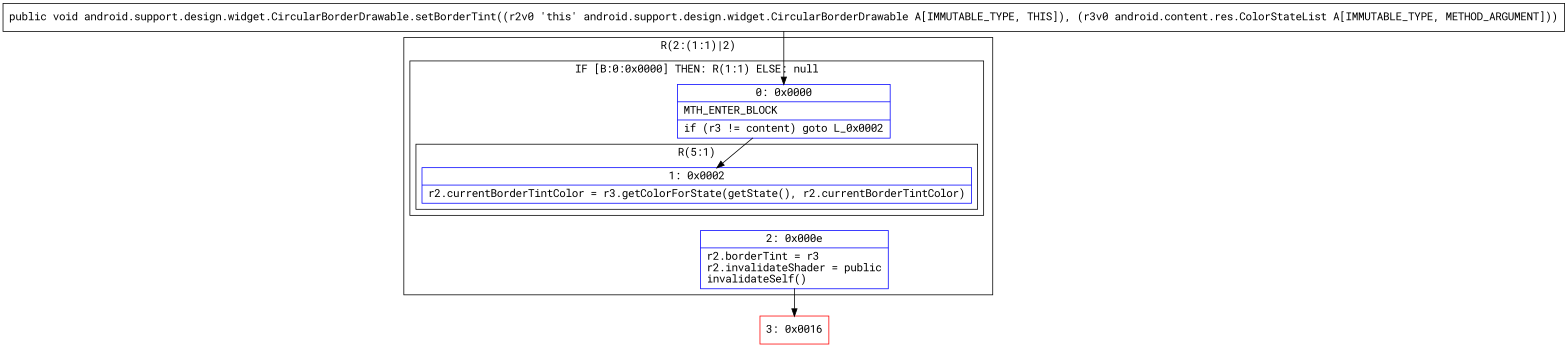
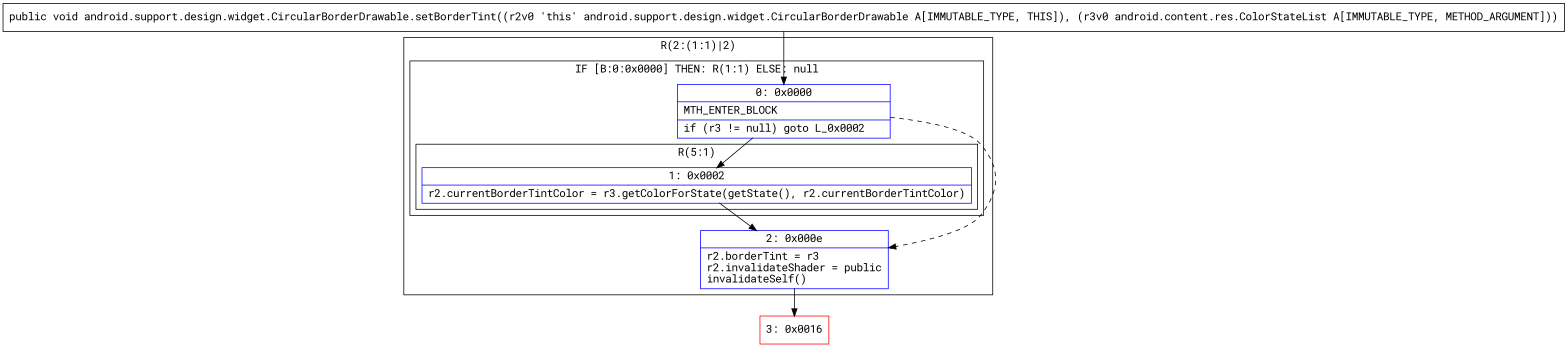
  digraph {
    fontname="Roboto Mono"
    node [color=blue fontname="Roboto Mono" shape=record]
    edge [fontname="Roboto Mono"]
    n1 [label="{1\:\ 0x0002|r2.currentBorderTintColor = r3.getColorForState(getState(), r2.currentBorderTintColor)\l}"]
-   n2 [label="{0\:\ 0x0000|MTH_ENTER_BLOCK\l|if (r3 != content) goto L_0x0002\l}"]
+   n2 [label="{0\:\ 0x0000|MTH_ENTER_BLOCK\l|if (r3 != null) goto L_0x0002\l}"]
    n3 [label="{2\:\ 0x000e|r2.borderTint = r3\lr2.invalidateShader = public\linvalidateSelf()\l}"]
    n4 [color=red label="{3\:\ 0x0016}"]
    n5 [label="{public void android.support.design.widget.CircularBorderDrawable.setBorderTint((r2v0 'this' android.support.design.widget.CircularBorderDrawable A[IMMUTABLE_TYPE, THIS]), (r3v0 android.content.res.ColorStateList A[IMMUTABLE_TYPE, METHOD_ARGUMENT])) }" color=""]
    subgraph cluster_1 {
      label="R(2:(1:1)|2)"
      n3
      subgraph cluster_2 {
        label="IF [B:0:0x0000] THEN: R(1:1) ELSE: null"
        n2
        subgraph cluster_3 {
          label="R(5:1)"
          n1
        }
      }
    }
+   n1 -> n3
    n2 -> n1
+   n2 -> n3 [style=dashed]
    n3 -> n4
    n5 -> n2
  }
